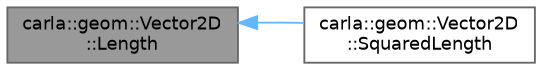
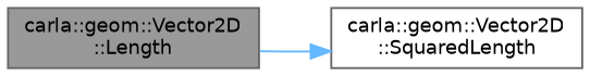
  digraph {
    rankdir=LR
    node [fontname=Helvetica fontsize=10 shape=box style=filled]
    n1 [color=gray40 fillcolor=grey60 fontcolor=black height=0.2 label="carla::geom::Vector2D\l::Length" width=0.4]
    n2 [color=grey40 fillcolor=white height=0.2 label="carla::geom::Vector2D\l::SquaredLength" width=0.4]
-   n2 -> n1 [color=steelblue1 fontname=Helvetica fontsize=10 labelfontname=Helvetica labelfontsize=10 style=solid]
+   n1 -> n2 [color=steelblue1 fontname=Helvetica fontsize=10 labelfontname=Helvetica labelfontsize=10 style=solid]
  }
